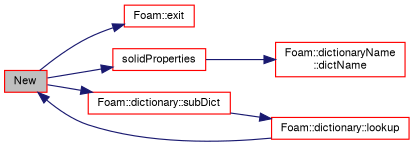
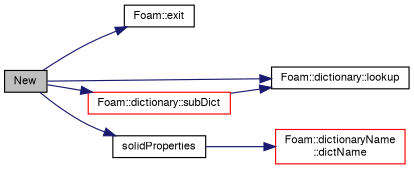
  digraph {
    rankdir=LR
    node [color=red fontname=FreeSans fontsize=10 shape=record]
    edge [color=midnightblue fontname=FreeSans fontsize=10 labelfontname=FreeSans labelfontsize=10 style=solid]
-   n1 [fillcolor=grey75 fontcolor=black height=0.2 label=New style=filled width=0.4]
-   n2 [height=0.2 label="Foam::exit" width=0.4]
-   n3 [height=0.2 label="Foam::dictionary::lookup" width=0.4]
-   n4 [height=0.2 label=solidProperties width=0.4]
+   n1 [color=black fillcolor=grey75 fontcolor=black height=0.2 label=New style=filled width=0.4]
+   n2 [color=black height=0.2 label="Foam::exit" width=0.4]
+   n3 [color=black height=0.2 label="Foam::dictionary::lookup" width=0.4]
+   n4 [color=black height=0.2 label=solidProperties width=0.4]
    n5 [height=0.2 label="Foam::dictionary::subDict" width=0.4]
    n6 [height=0.2 label="Foam::dictionaryName\l::dictName" width=0.4]
    n1 -> n2
-   n3 -> n1
+   n1 -> n3
    n1 -> n4
    n1 -> n5
    n4 -> n6
    n5 -> n3
  }
